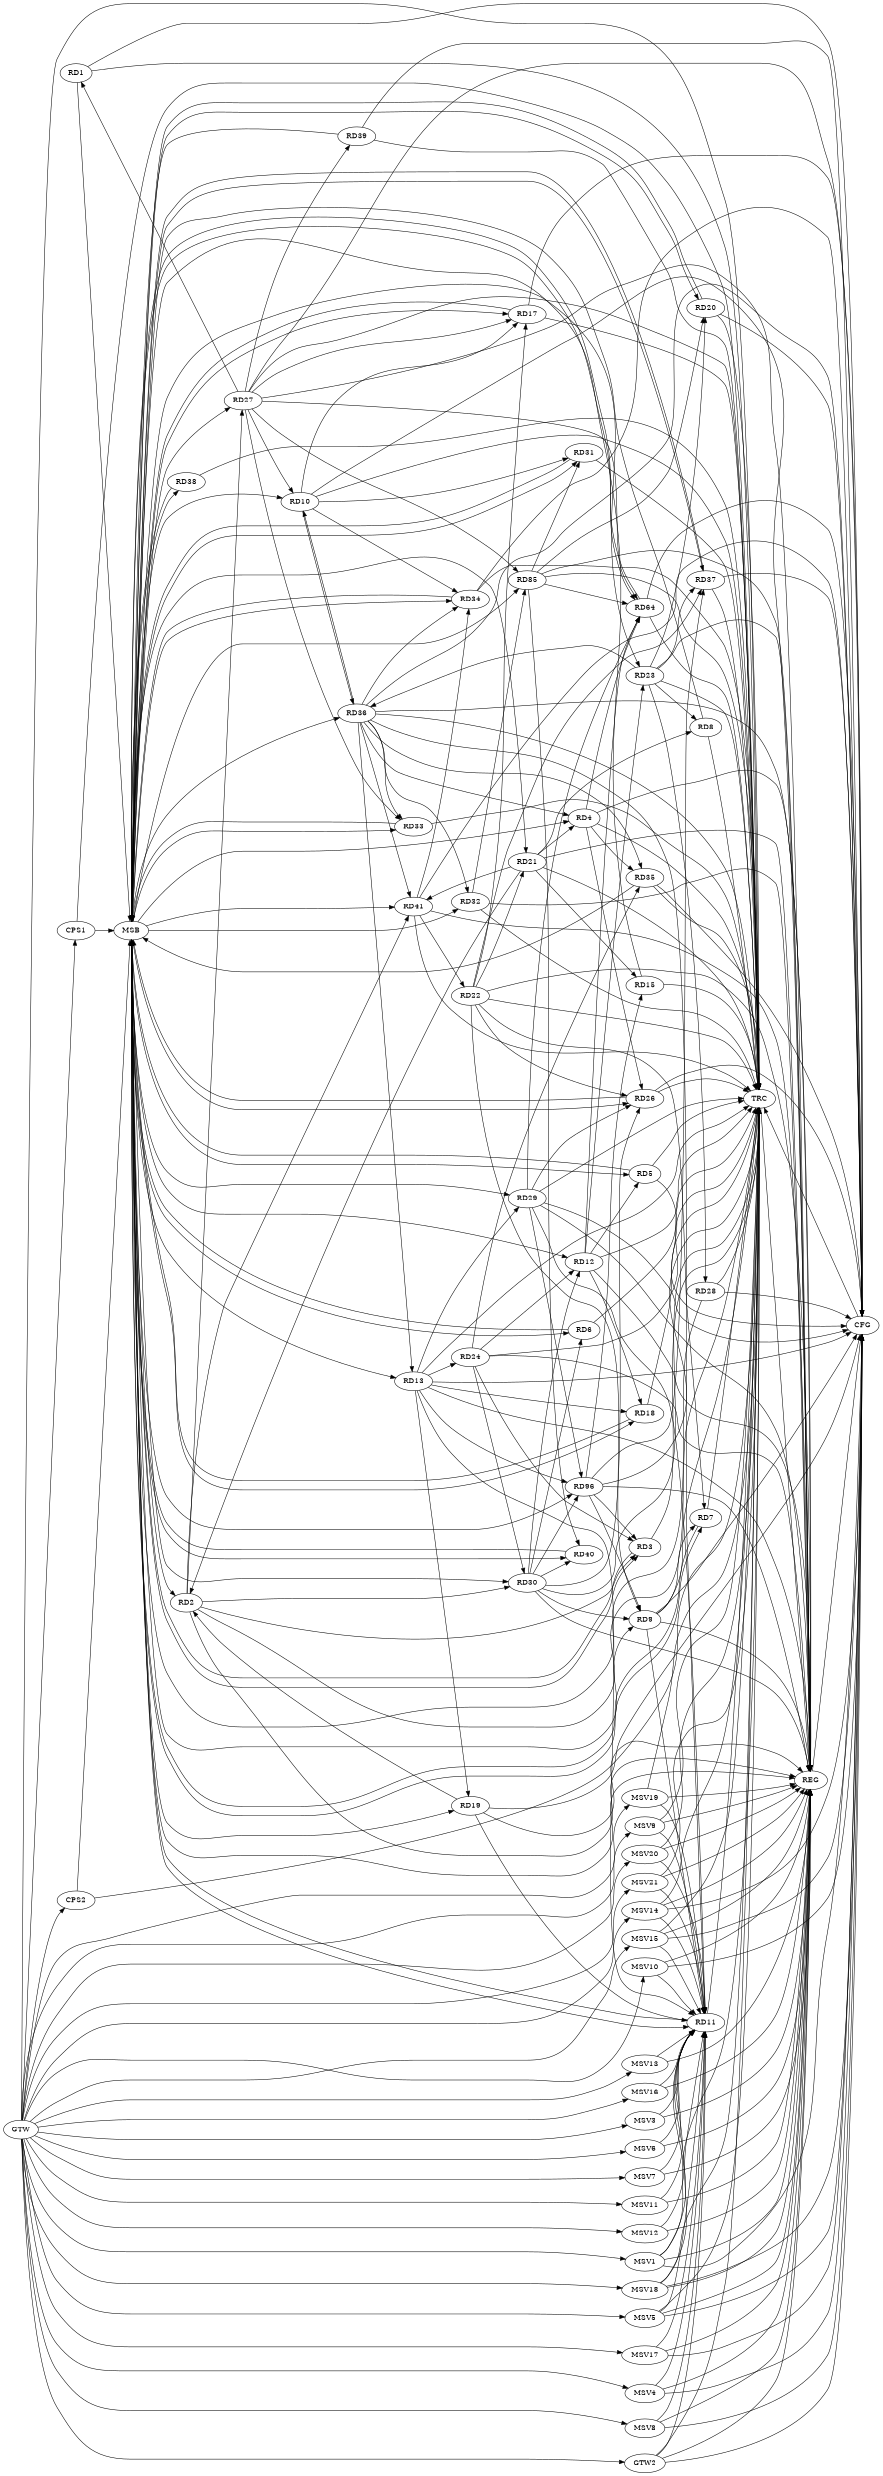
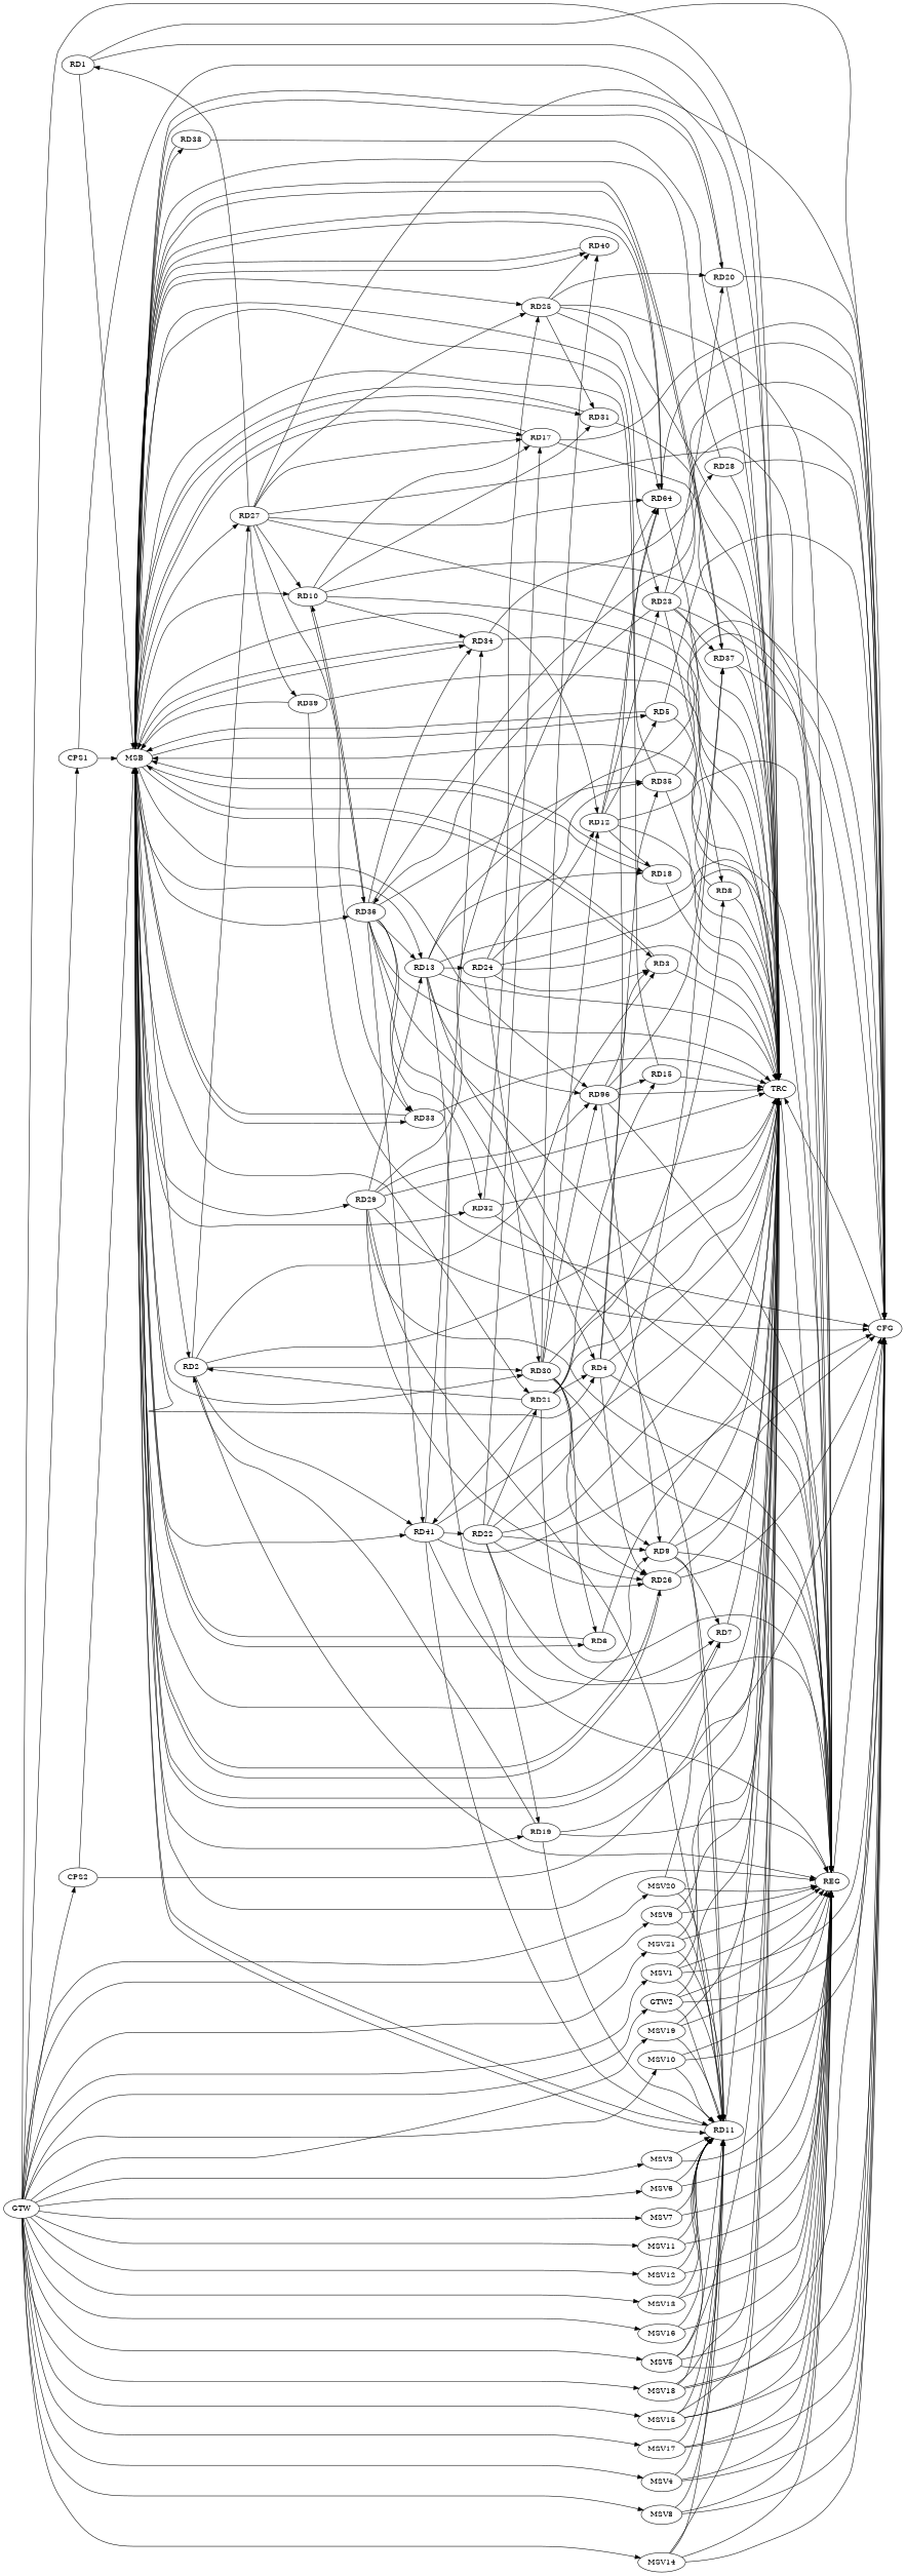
  strict digraph {
    rankdir=LR
    n1 [label=RD1]
    n2 [label=MSB]
    n3 [label=CFG]
    n4 [label=TRC]
    n5 [label=RD2]
    n6 [label=RD3]
    n7 [label=RD27]
    n8 [label=RD30]
    n9 [label=RD41]
    n10 [label=REG]
    n11 [label=RD4]
    n12 [label=RD64]
    n13 [label=RD26]
    n14 [label=RD5]
    n15 [label=RD6]
    n16 [label=RD7]
    n17 [label=RD9]
    n18 [label=RD11]
    n19 [label=RD10]
    n20 [label=RD17]
    n21 [label=RD31]
    n22 [label=RD34]
    n23 [label=RD36]
    n24 [label=RD12]
    n25 [label=RD18]
    n26 [label=RD23]
    n27 [label=RD13]
    n28 [label=RD96]
    n29 [label=RD19]
    n30 [label=RD29]
    n31 [label=RD37]
    n32 [label=RD20]
    n33 [label=RD21]
-   n34 [label=RD85]
+   n34 [label=RD25]
    n35 [label=RD40]
    n36 [label=RD33]
    n37 [label=RD32]
    n38 [label=RD38]
    n39 [label=RD39]
    n40 [label=RD22]
    n41 [label=RD35]
    n42 [label=RD8]
    n43 [label=RD28]
    n44 [label=RD24]
    n45 [label=RD15]
    n46 [label=CPS1]
    n47 [label=CPS2]
    n48 [label=GTW]
    n49 [label=MSV1]
    n50 [label=GTW2]
    n51 [label=MSV3]
    n52 [label=MSV4]
    n53 [label=MSV5]
    n54 [label=MSV6]
    n55 [label=MSV7]
    n56 [label=MSV8]
    n57 [label=MSV9]
    n58 [label=MSV10]
    n59 [label=MSV11]
    n60 [label=MSV12]
    n61 [label=MSV13]
    n62 [label=MSV14]
    n63 [label=MSV15]
    n64 [label=MSV16]
    n65 [label=MSV17]
    n66 [label=MSV18]
    n67 [label=MSV19]
    n68 [label=MSV20]
    n69 [label=MSV21]
    n1 -> n2
    n1 -> n3
    n1 -> n4
    n2 -> n5
    n2 -> n6
    n2 -> n7
    n2 -> n8
    n2 -> n9
    n2 -> n10
    n2 -> n11
    n2 -> n12
    n2 -> n13
    n2 -> n14
    n2 -> n15
    n2 -> n16
    n2 -> n17
    n2 -> n18
    n2 -> n19
    n2 -> n20
    n2 -> n21
    n2 -> n22
    n2 -> n23
    n2 -> n24
    n2 -> n25
    n2 -> n26
    n2 -> n27
    n2 -> n28
    n2 -> n29
    n2 -> n30
    n2 -> n31
    n2 -> n32
    n2 -> n33
    n2 -> n34
    n2 -> n35
    n2 -> n36
    n2 -> n37
    n2 -> n38
    n3 -> n4
    n4 -> n10
    n5 -> n4
    n5 -> n6
    n5 -> n7
    n5 -> n8
    n5 -> n9
    n5 -> n10
    n6 -> n2
    n6 -> n4
    n7 -> n1
    n7 -> n3
    n7 -> n4
    n7 -> n10
    n7 -> n12
    n7 -> n19
    n7 -> n20
    n7 -> n34
    n7 -> n36
    n7 -> n39
    n8 -> n4
    n8 -> n10
    n8 -> n13
    n8 -> n15
    n8 -> n17
    n8 -> n24
    n8 -> n28
    n8 -> n35
    n9 -> n3
    n9 -> n4
    n9 -> n10
    n9 -> n22
    n9 -> n40
    n10 -> n3
    n11 -> n4
    n11 -> n10
    n11 -> n12
    n11 -> n13
    n11 -> n41
    n12 -> n2
    n12 -> n3
    n12 -> n4
    n13 -> n2
    n13 -> n3
    n13 -> n4
    n14 -> n2
    n14 -> n3
    n14 -> n4
    n15 -> n2
    n15 -> n4
    n16 -> n2
    n16 -> n4
    n17 -> n3
    n17 -> n4
    n17 -> n10
    n17 -> n16
    n17 -> n18
    n18 -> n2
    n18 -> n4
    n19 -> n4
    n19 -> n10
    n19 -> n20
    n19 -> n21
    n19 -> n22
    n19 -> n23
    n20 -> n2
    n20 -> n3
    n20 -> n4
    n21 -> n2
    n21 -> n4
    n22 -> n2
    n22 -> n3
    n22 -> n4
    n23 -> n3
    n23 -> n4
    n23 -> n9
    n23 -> n10
    n23 -> n11
-   n23 -> n18
+   n9 -> n18
    n23 -> n19
    n23 -> n22
    n23 -> n27
    n23 -> n36
    n23 -> n37
    n23 -> n41
    n24 -> n4
    n24 -> n10
    n24 -> n12
    n24 -> n14
    n24 -> n25
    n24 -> n26
    n25 -> n2
    n25 -> n4
    n26 -> n4
    n26 -> n10
    n26 -> n23
    n26 -> n31
    n26 -> n32
    n26 -> n42
    n26 -> n43
    n27 -> n3
    n27 -> n4
    n27 -> n10
    n27 -> n18
    n27 -> n25
    n27 -> n28
    n27 -> n29
-   n27 -> n30
+   n30 -> n27
    n27 -> n44
    n28 -> n4
    n28 -> n6
    n28 -> n10
    n28 -> n17
    n28 -> n31
    n28 -> n45
    n29 -> n3
    n29 -> n5
    n29 -> n10
    n29 -> n18
    n30 -> n3
    n30 -> n4
    n30 -> n10
    n30 -> n12
    n30 -> n13
    n30 -> n18
    n30 -> n28
    n31 -> n2
    n31 -> n3
    n31 -> n4
    n32 -> n2
    n32 -> n3
    n32 -> n4
    n33 -> n4
    n33 -> n5
    n33 -> n9
    n33 -> n10
    n33 -> n11
    n33 -> n42
    n33 -> n45
    n34 -> n4
    n34 -> n10
    n34 -> n12
    n34 -> n21
    n34 -> n32
    n34 -> n35
    n35 -> n2
    n36 -> n2
    n36 -> n4
    n37 -> n4
    n37 -> n10
    n37 -> n34
    n38 -> n2
    n38 -> n4
    n39 -> n2
    n39 -> n3
    n39 -> n4
    n40 -> n4
    n40 -> n10
    n40 -> n13
    n40 -> n16
    n40 -> n17
    n40 -> n20
    n40 -> n31
    n40 -> n33
    n41 -> n2
    n41 -> n3
    n41 -> n4
    n42 -> n2
    n42 -> n4
    n43 -> n2
    n43 -> n3
    n43 -> n4
    n44 -> n4
    n44 -> n6
    n44 -> n8
    n44 -> n10
    n44 -> n24
    n44 -> n41
    n45 -> n2
    n45 -> n4
    n46 -> n2
    n46 -> n4
    n47 -> n2
    n47 -> n4
    n48 -> n4
    n48 -> n46
    n48 -> n47
    n48 -> n49
    n48 -> n50
    n48 -> n51
    n48 -> n52
    n48 -> n53
    n48 -> n54
    n48 -> n55
    n48 -> n56
    n48 -> n57
    n48 -> n58
    n48 -> n59
    n48 -> n60
    n48 -> n61
    n48 -> n62
    n48 -> n63
    n48 -> n64
    n48 -> n65
    n48 -> n66
    n48 -> n67
    n48 -> n68
    n48 -> n69
    n49 -> n3
    n49 -> n4
    n49 -> n10
    n49 -> n18
    n50 -> n3
    n50 -> n4
    n50 -> n10
    n50 -> n18
    n51 -> n10
    n51 -> n18
    n52 -> n3
    n52 -> n10
    n52 -> n18
    n53 -> n3
    n53 -> n4
    n53 -> n10
    n53 -> n18
    n54 -> n10
    n54 -> n18
    n55 -> n10
    n55 -> n18
    n56 -> n3
    n56 -> n10
    n56 -> n18
    n57 -> n4
    n57 -> n10
    n57 -> n18
    n58 -> n3
    n58 -> n10
    n58 -> n18
    n59 -> n10
    n59 -> n18
    n60 -> n10
    n60 -> n18
    n61 -> n10
    n61 -> n18
    n62 -> n3
    n62 -> n4
    n62 -> n10
    n62 -> n18
    n63 -> n3
    n63 -> n4
    n63 -> n10
    n63 -> n18
    n64 -> n10
    n64 -> n18
    n65 -> n3
    n65 -> n10
    n65 -> n18
    n66 -> n3
    n66 -> n4
    n66 -> n10
    n66 -> n18
    n67 -> n4
    n67 -> n10
    n67 -> n18
    n68 -> n4
    n68 -> n10
    n68 -> n18
    n69 -> n4
    n69 -> n10
    n69 -> n18
  }
